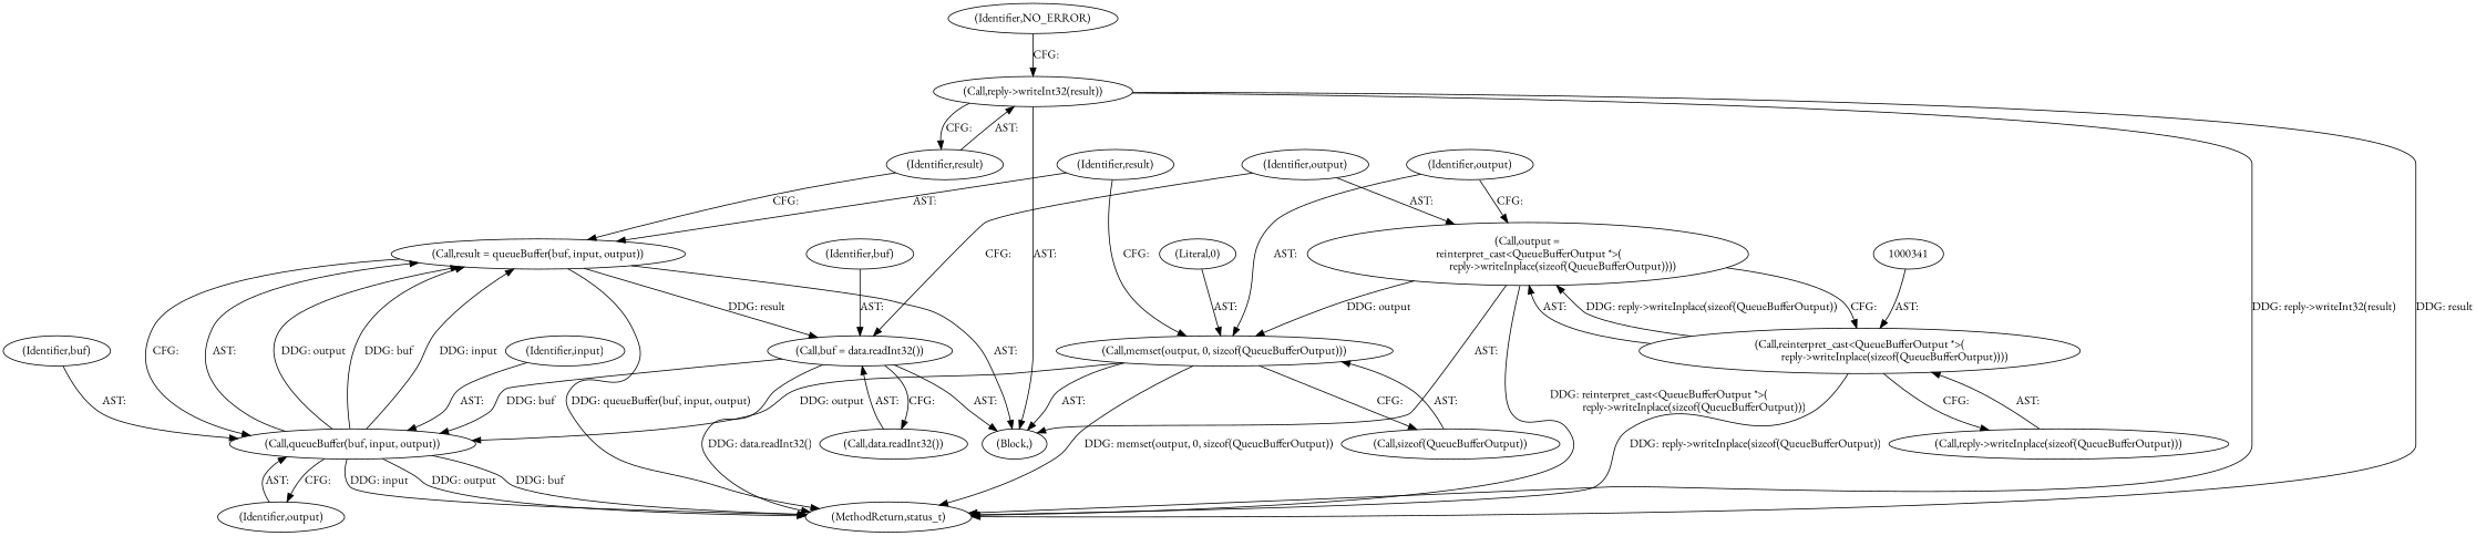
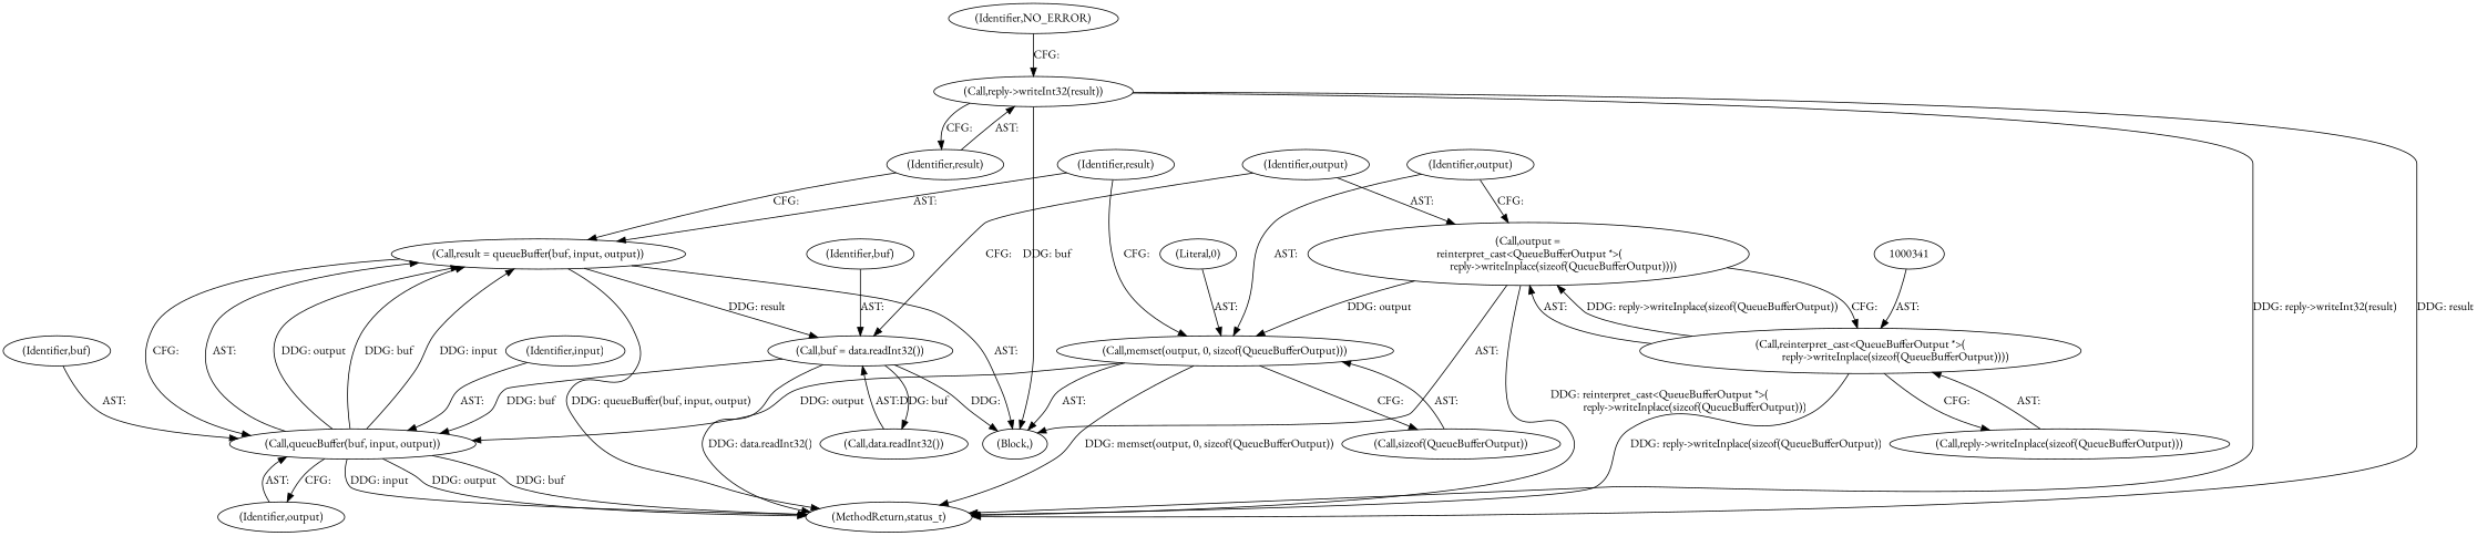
  digraph {
    fontname="EB Garamond"
    node [fontname="EB Garamond"]
    edge [fontname="EB Garamond"]
    n1 [label="(Call,reply->writeInt32(result))"]
    n2 [label="(MethodReturn,status_t)"]
    n3 [label="(Identifier,result)"]
    n4 [label="(Block,)"]
    n5 [label="(Call,result = queueBuffer(buf, input, output))"]
    n6 [label="(Call,queueBuffer(buf, input, output))"]
    n7 [label="(Call,buf = data.readInt32())"]
    n8 [label="(Identifier,output)"]
    n9 [label="(Call,data.readInt32())"]
    n10 [label="(Call,memset(output, 0, sizeof(QueueBufferOutput)))"]
    n11 [label="(Call,sizeof(QueueBufferOutput))"]
    n12 [label="(Call,output =\n reinterpret_cast<QueueBufferOutput *>(\n                            reply->writeInplace(sizeof(QueueBufferOutput))))"]
    n13 [label="(Call,reinterpret_cast<QueueBufferOutput *>(\n                            reply->writeInplace(sizeof(QueueBufferOutput))))"]
    n14 [label="(Call,reply->writeInplace(sizeof(QueueBufferOutput)))"]
    n15 [label="(Identifier,result)"]
    n16 [label="(Identifier,output)"]
    n17 [label="(Identifier,buf)"]
    n18 [label="(Identifier,NO_ERROR)"]
    n19 [label="(Identifier,input)"]
    n20 [label="(Identifier,buf)"]
    n21 [label="(Identifier,output)"]
    n22 [label="(Literal,0)"]
    1000341
    n1 -> n2 [label="DDG: reply->writeInt32(result)"]
    n1 -> n2 [label="DDG: result"]
    n1 -> n3 [label="CFG: "]
-   n1 -> n4 [label="AST: "]
+   n1 -> n4 [label="DDG: buf"]
    n3 -> n1 [label="AST: "]
    n3 -> n5 [label="CFG: "]
    n5 -> n2 [label="DDG: queueBuffer(buf, input, output)"]
    n5 -> n4 [label="AST: "]
    n5 -> n6 [label="CFG: "]
    n5 -> n7 [label="DDG: result"]
    n6 -> n2 [label="DDG: output"]
    n6 -> n2 [label="DDG: buf"]
    n6 -> n2 [label="DDG: input"]
    n6 -> n5 [label="AST: "]
    n6 -> n5 [label="DDG: buf"]
    n6 -> n5 [label="DDG: input"]
    n6 -> n5 [label="DDG: output"]
    n6 -> n8 [label="CFG: "]
    n7 -> n2 [label="DDG: data.readInt32()"]
-   n7 -> n4 [label="AST: "]
+   n7 -> n4 [label="DDG: "]
    n7 -> n6 [label="DDG: buf"]
-   n7 -> n9 [label="CFG: "]
+   n7 -> n9 [label="DDG: buf"]
    n8 -> n6 [label="AST: "]
    n9 -> n7 [label="AST: "]
    n10 -> n2 [label="DDG: memset(output, 0, sizeof(QueueBufferOutput))"]
    n10 -> n4 [label="AST: "]
    n10 -> n6 [label="DDG: output"]
    n10 -> n11 [label="CFG: "]
    n11 -> n10 [label="AST: "]
    n12 -> n2 [label="DDG: reinterpret_cast<QueueBufferOutput *>(\n                            reply->writeInplace(sizeof(QueueBufferOutput)))"]
    n12 -> n4 [label="AST: "]
    n12 -> n10 [label="DDG: output"]
    n12 -> n13 [label="CFG: "]
    n13 -> n2 [label="DDG: reply->writeInplace(sizeof(QueueBufferOutput))"]
    n13 -> n12 [label="AST: "]
    n13 -> n12 [label="DDG: reply->writeInplace(sizeof(QueueBufferOutput))"]
    n13 -> n14 [label="CFG: "]
    n14 -> n13 [label="AST: "]
    n15 -> n5 [label="AST: "]
    n15 -> n10 [label="CFG: "]
    n16 -> n10 [label="AST: "]
    n16 -> n12 [label="CFG: "]
    n17 -> n6 [label="AST: "]
    n18 -> n1 [label="CFG: "]
    n19 -> n6 [label="AST: "]
    n20 -> n7 [label="AST: "]
    n21 -> n7 [label="CFG: "]
    n21 -> n12 [label="AST: "]
    n22 -> n10 [label="AST: "]
    1000341 -> n13 [label="AST: "]
  }
